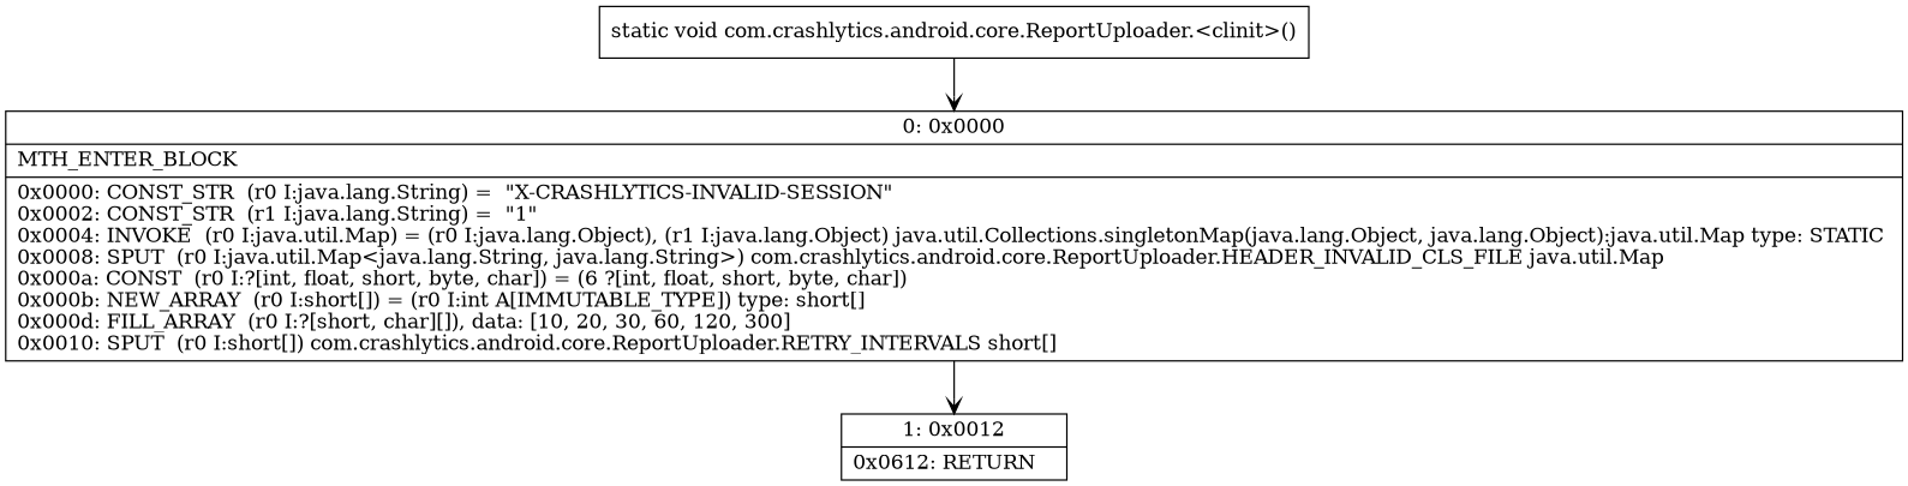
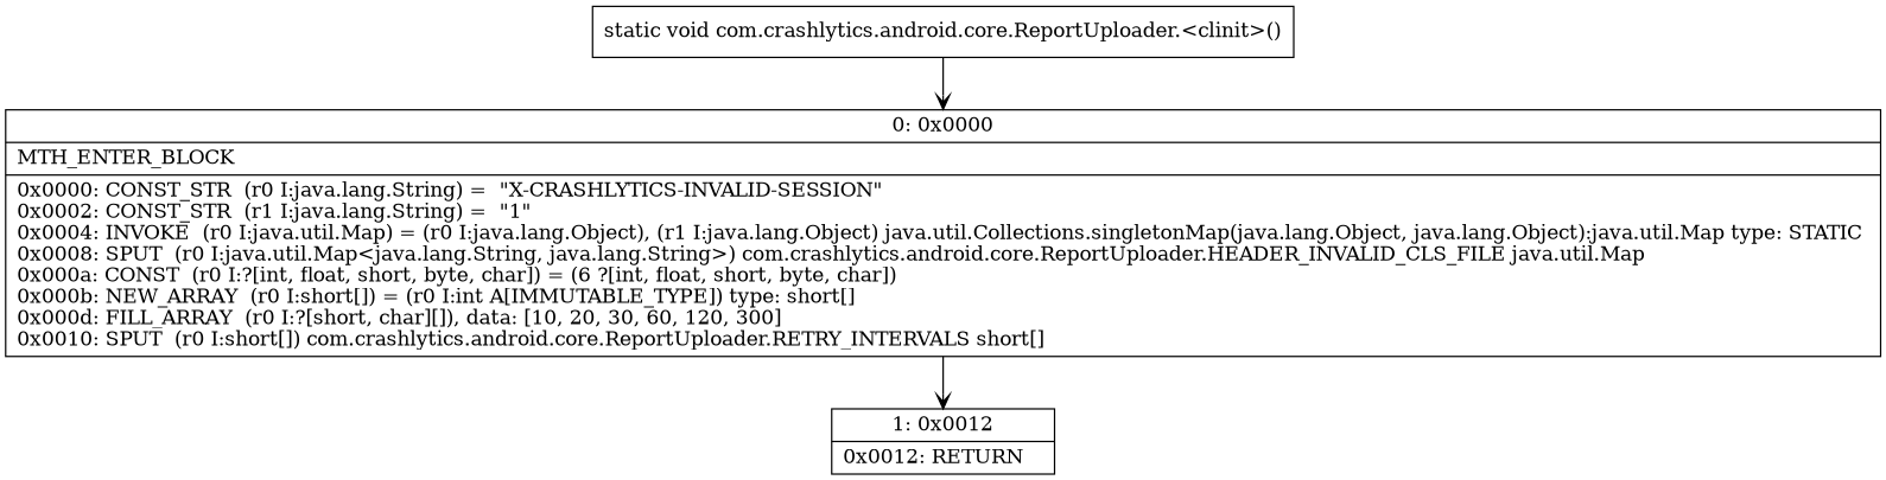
  digraph {
    node [shape=record]
    edge [arrowhead=vee]
    n1 [label="{0\:\ 0x0000|MTH_ENTER_BLOCK\l|0x0000: CONST_STR  (r0 I:java.lang.String) =  \"X\-CRASHLYTICS\-INVALID\-SESSION\" \l0x0002: CONST_STR  (r1 I:java.lang.String) =  \"1\" \l0x0004: INVOKE  (r0 I:java.util.Map) = (r0 I:java.lang.Object), (r1 I:java.lang.Object) java.util.Collections.singletonMap(java.lang.Object, java.lang.Object):java.util.Map type: STATIC \l0x0008: SPUT  (r0 I:java.util.Map\<java.lang.String, java.lang.String\>) com.crashlytics.android.core.ReportUploader.HEADER_INVALID_CLS_FILE java.util.Map \l0x000a: CONST  (r0 I:?[int, float, short, byte, char]) = (6 ?[int, float, short, byte, char]) \l0x000b: NEW_ARRAY  (r0 I:short[]) = (r0 I:int A[IMMUTABLE_TYPE]) type: short[] \l0x000d: FILL_ARRAY  (r0 I:?[short, char][]), data: [10, 20, 30, 60, 120, 300] \l0x0010: SPUT  (r0 I:short[]) com.crashlytics.android.core.ReportUploader.RETRY_INTERVALS short[] \l}"]
-   n2 [label="{1\:\ 0x0012|0x0612: RETURN   \l}"]
+   n2 [label="{1\:\ 0x0012|0x0012: RETURN   \l}"]
    n3 [label="{static void com.crashlytics.android.core.ReportUploader.\<clinit\>() }"]
    n1 -> n2
    n3 -> n1
  }
